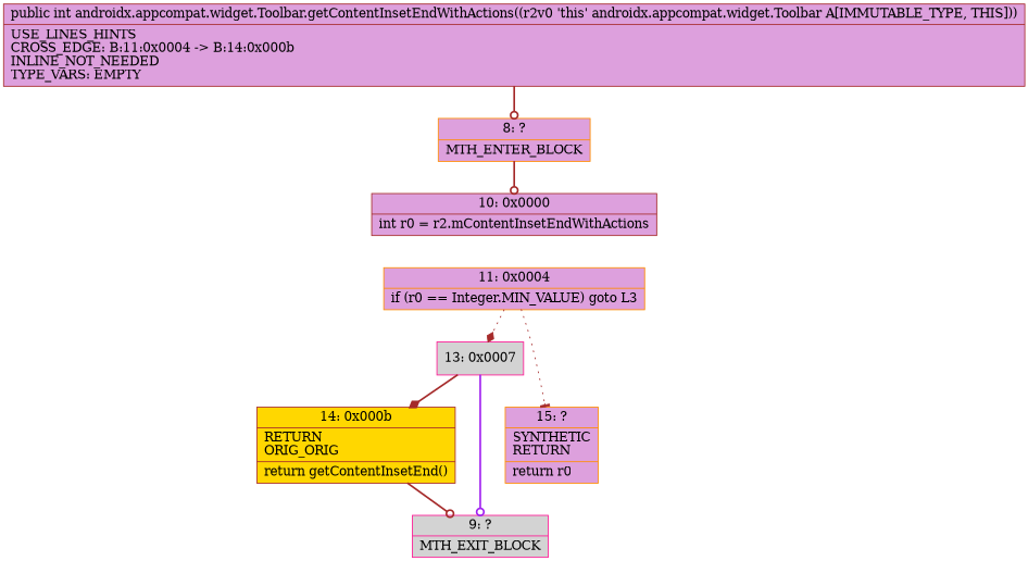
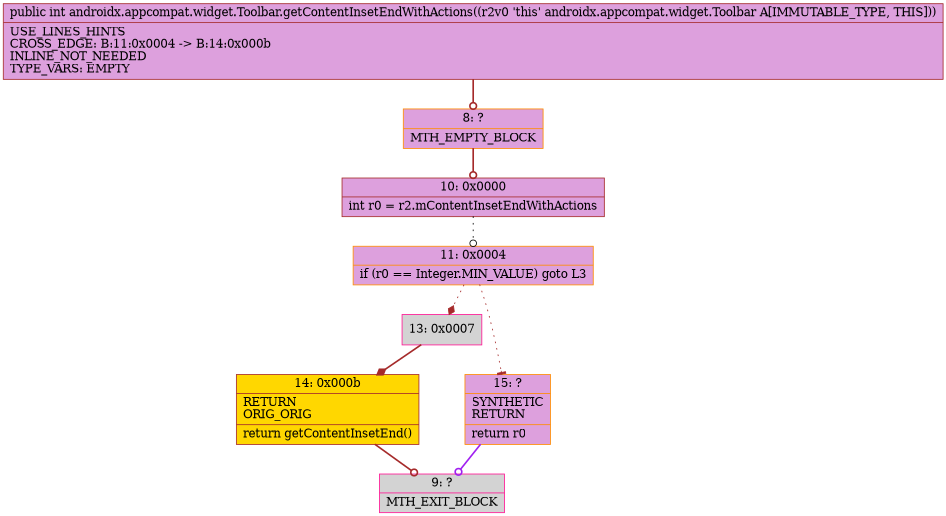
  digraph {
    node [color=darkorange fillcolor=plum shape=record style=filled]
    edge [arrowhead=odot color=brown style=bold]
-   n1 [label="{8\:\ ?|MTH_ENTER_BLOCK\l}"]
+   n1 [label="{8\:\ ?|MTH_EMPTY_BLOCK\l}"]
    n2 [color=brown label="{10\:\ 0x0000|int r0 = r2.mContentInsetEndWithActions\l}"]
    n3 [label="{11\:\ 0x0004|if (r0 == Integer.MIN_VALUE) goto L3\l}"]
    n4 [color=deeppink fillcolor=lightgrey label="{13\:\ 0x0007}"]
    n5 [label="{15\:\ ?|SYNTHETIC\lRETURN\l|return r0\l}"]
    n6 [color=brown fillcolor=gold label="{14\:\ 0x000b|RETURN\lORIG_ORIG\l|return getContentInsetEnd()\l}"]
    n7 [color=deeppink fillcolor=lightgrey label="{9\:\ ?|MTH_EXIT_BLOCK\l}"]
    n8 [color=brown label="{public int androidx.appcompat.widget.Toolbar.getContentInsetEndWithActions((r2v0 'this' androidx.appcompat.widget.Toolbar A[IMMUTABLE_TYPE, THIS]))  | USE_LINES_HINTS\lCROSS_EDGE: B:11:0x0004 \-\> B:14:0x000b\lINLINE_NOT_NEEDED\lTYPE_VARS: EMPTY\l}"]
    n1 -> n2
+   n2 -> n3 [color=black style=dotted]
    n3 -> n4 [arrowhead=diamond style=dotted]
    n3 -> n5 [arrowhead=tee style=dotted]
    n4 -> n6 [arrowhead=diamond]
-   n4 -> n7 [color=purple]
+   n5 -> n7 [color=purple]
    n6 -> n7
    n8 -> n1
  }
